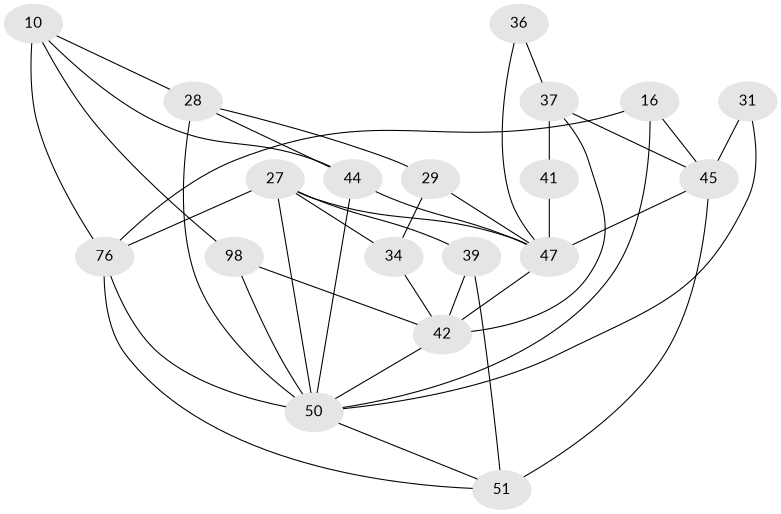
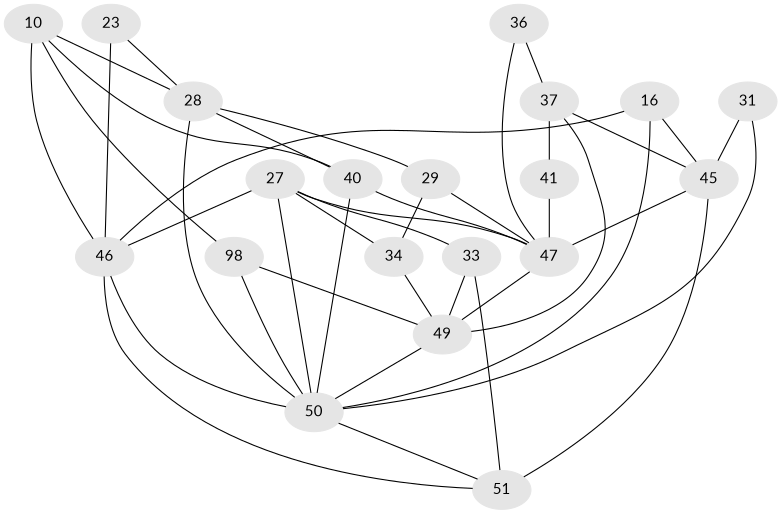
  graph {
    fontname=Lato
    node [color=gray90 fontname=Lato style=filled]
    edge [fontname=Lato weight=2]
    29 [super="+19+18"]
    34
    47 [super="+24+42+30"]
    n4 [label=98]
    10
-   40 [super="+25" label=44]
-   46 [super="+33+43+35" label=76]
+   40 [super="+25"]
+   46 [super="+33+43+35"]
    28
    50 [super="+8+44"]
-   49 [super="+48" label=42]
+   49 [super="+48"]
    51 [super="+32"]
    45 [super="+22"]
    16
+   23
    27 [super="+13+26"]
-   39 [super="+15"]
+   39 [super="+15" label=33]
    36 [super="+1"]
    37 [super="+2"]
    31
    41
    29 -- 34
    29 -- 47 [weight=""]
    34 -- 49
    47 -- 49 [weight=3]
    n4 -- 50
    n4 -- 49 [weight=""]
    10 -- n4 [weight=""]
    10 -- 40 [weight=""]
    10 -- 46 [weight=""]
    10 -- 28 [weight=""]
    40 -- 47
    40 -- 50
    46 -- 50 [weight=""]
    46 -- 51 [weight=""]
    28 -- 29
    28 -- 40 [weight=""]
    28 -- 50 [weight=4]
    50 -- 51 [weight=""]
    49 -- 50 [weight=""]
    45 -- 47
    45 -- 51
    16 -- 46 [weight=""]
    16 -- 50
    16 -- 45 [weight=""]
+   23 -- 46 [weight=3]
+   23 -- 28 [weight=""]
    27 -- 34
    27 -- 47
    27 -- 46 [weight=3]
    27 -- 50 [weight=""]
    27 -- 39
    39 -- 49
    39 -- 51
    36 -- 47
    36 -- 37
    37 -- 49 [weight=""]
    37 -- 45 [weight=""]
    37 -- 41
    31 -- 50
    31 -- 45
    41 -- 47
  }
